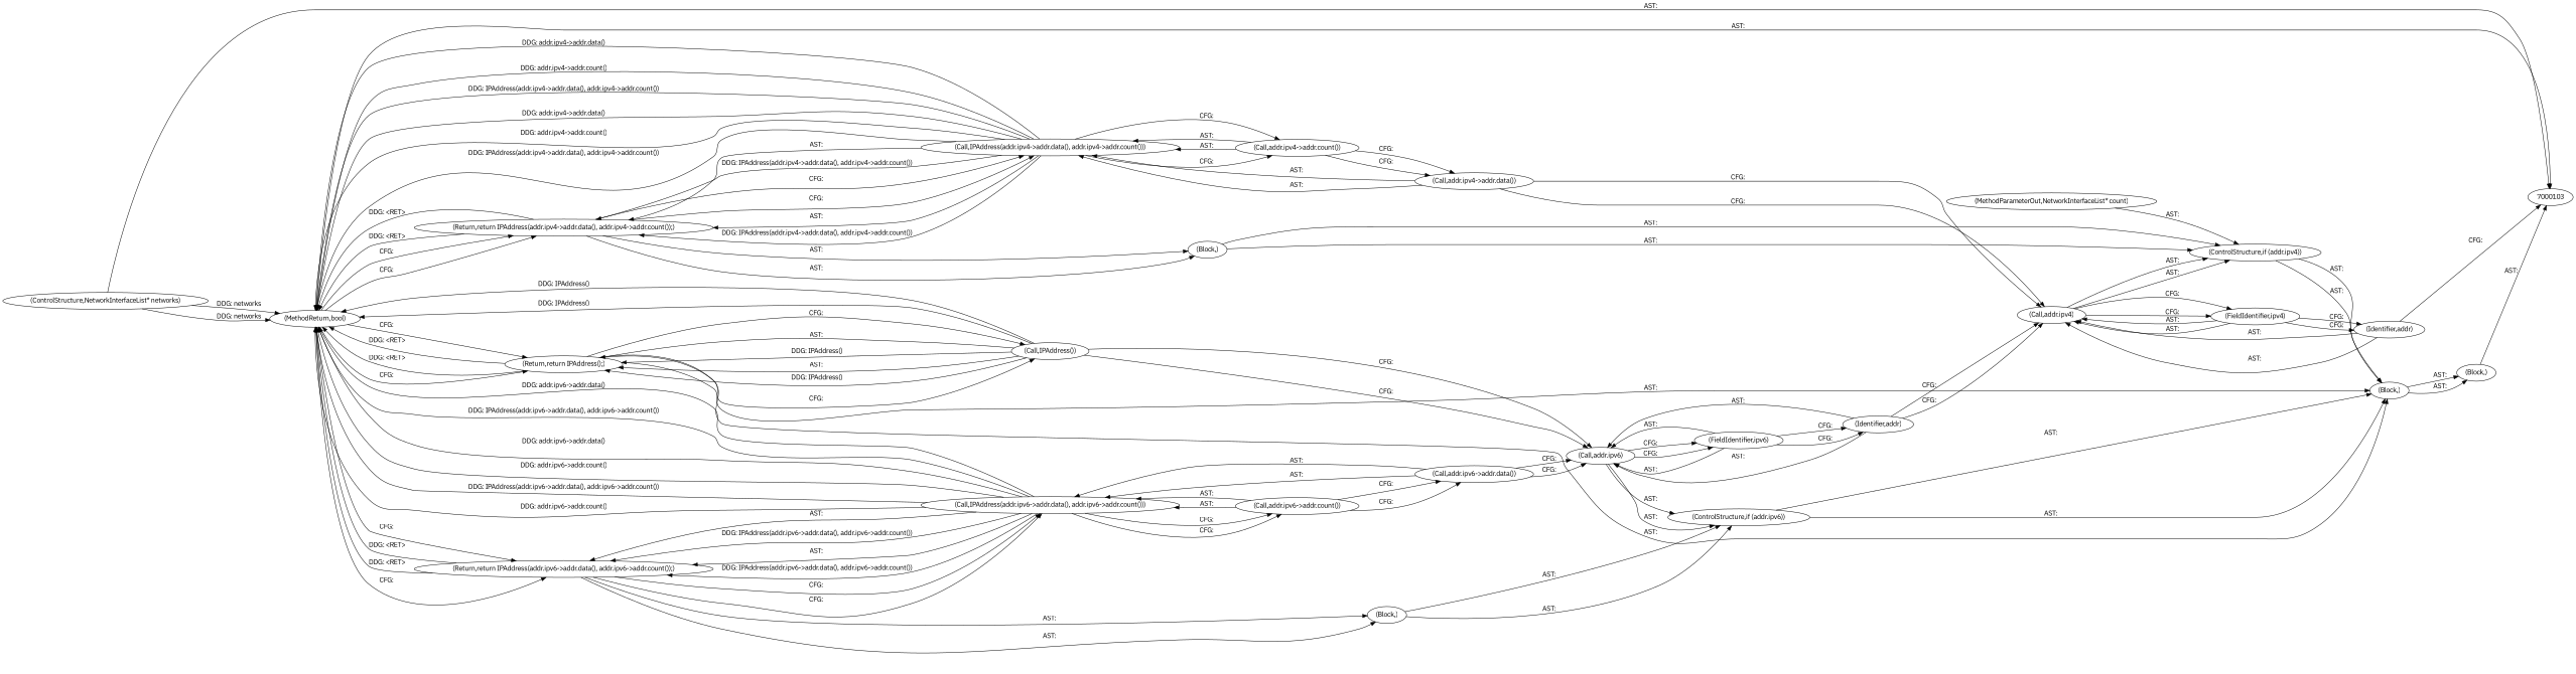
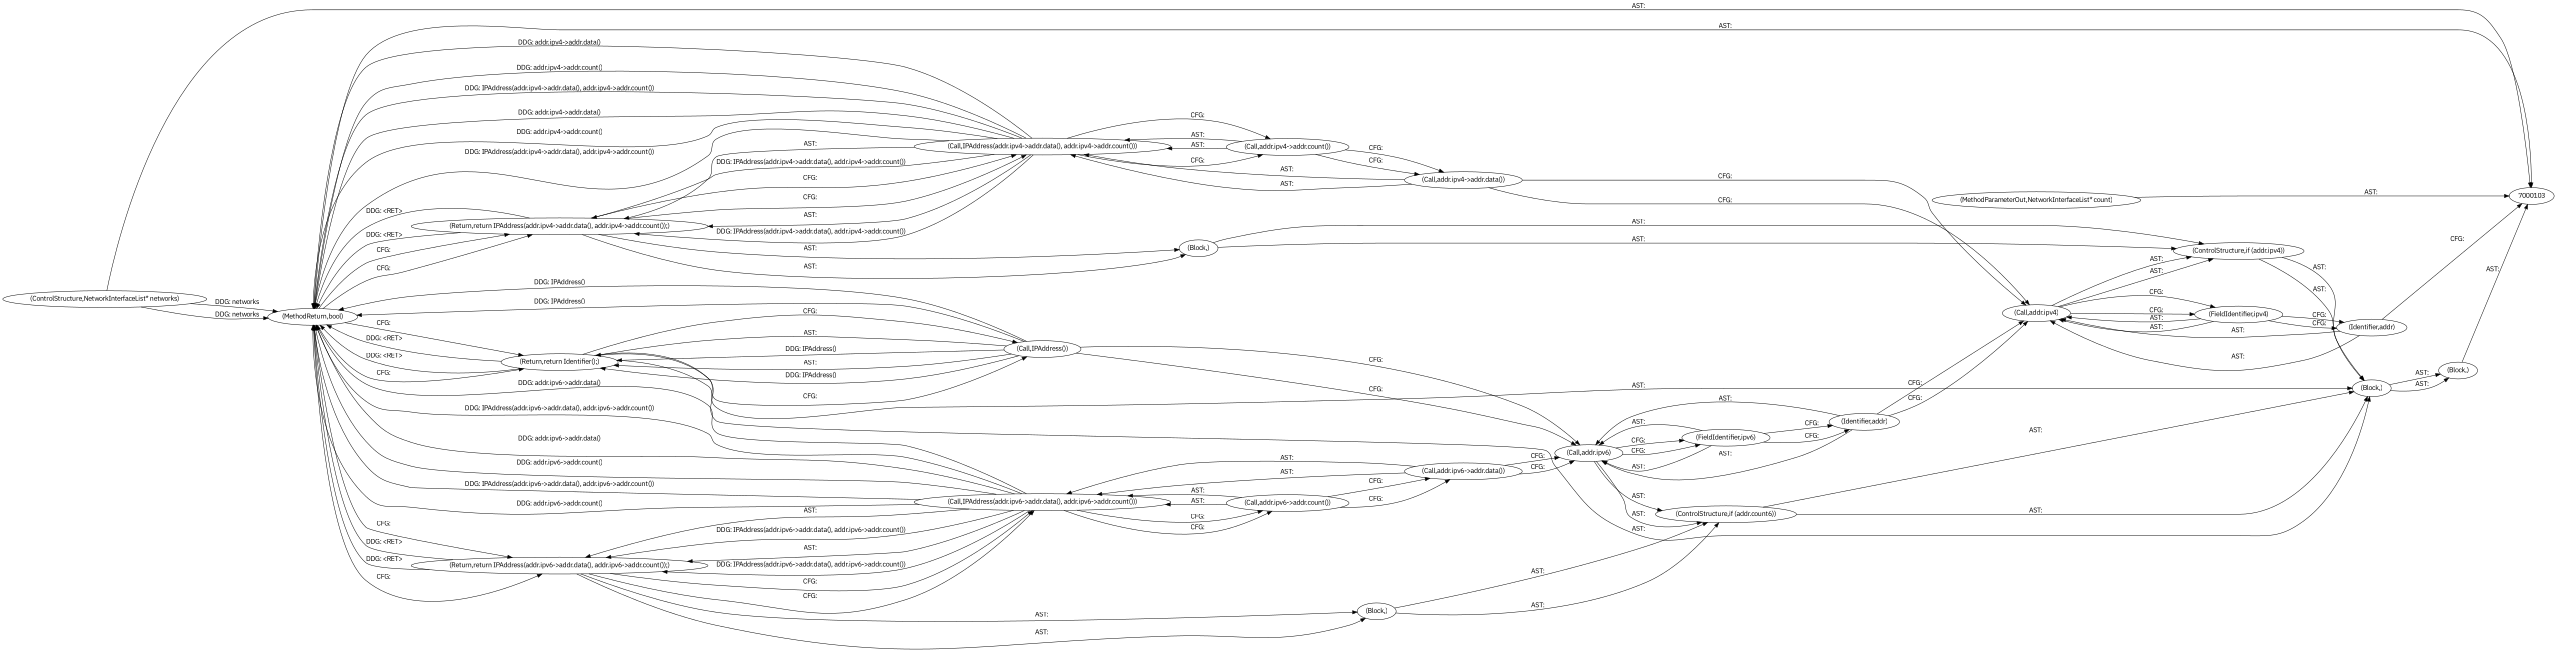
  digraph {
    fontname="IBM Plex Sans"
    rankdir=LR
    node [fontname="IBM Plex Sans"]
    edge [fontname="IBM Plex Sans"]
    n1 [label="(MethodReturn,bool)"]
    n2 [label="(Return,return IPAddress(addr.ipv4->addr.data(), addr.ipv4->addr.count());)"]
    n3 [label="(Return,return IPAddress(addr.ipv6->addr.data(), addr.ipv6->addr.count());)"]
-   n4 [label="(Return,return IPAddress();)"]
+   n4 [label="(Return,return Identifier();)"]
    n5 [label=7000103]
    n6 [label="(Block,)"]
    n7 [label="(Call,IPAddress(addr.ipv4->addr.data(), addr.ipv4->addr.count()))"]
    n8 [label="(Block,)"]
    n9 [label="(Call,IPAddress(addr.ipv6->addr.data(), addr.ipv6->addr.count()))"]
    n10 [label="(Block,)"]
    n11 [label="(Call,IPAddress())"]
    n12 [label="(ControlStructure,NetworkInterfaceList* networks)"]
    n13 [label="(MethodParameterOut,NetworkInterfaceList* count)"]
    n14 [label="(Block,)"]
    n15 [label="(FieldIdentifier,ipv4)"]
    n16 [label="(Call,addr.ipv4)"]
    n17 [label="(Identifier,addr)"]
    n18 [label="(ControlStructure,if (addr.ipv4))"]
    n19 [label="(Call,addr.ipv4->addr.count())"]
    n20 [label="(Call,addr.ipv4->addr.data())"]
    n21 [label="(FieldIdentifier,ipv6)"]
    n22 [label="(Call,addr.ipv6)"]
    n23 [label="(Identifier,addr)"]
-   n24 [label="(ControlStructure,if (addr.ipv6))"]
+   n24 [label="(ControlStructure,if (addr.count6))"]
    n25 [label="(Call,addr.ipv6->addr.count())"]
    n26 [label="(Call,addr.ipv6->addr.data())"]
    n1 -> n2 [label="CFG: "]
    n1 -> n2 [label="CFG: "]
    n1 -> n3 [label="CFG: "]
    n1 -> n3 [label="CFG: "]
    n1 -> n4 [label="CFG: "]
    n1 -> n4 [label="CFG: "]
    n1 -> n5 [label="AST: "]
    n2 -> n1 [label="DDG: <RET>"]
    n2 -> n1 [label="DDG: <RET>"]
    n2 -> n6 [label="AST: "]
    n2 -> n6 [label="AST: "]
    n2 -> n7 [label="CFG: "]
    n2 -> n7 [label="CFG: "]
    n3 -> n1 [label="DDG: <RET>"]
    n3 -> n1 [label="DDG: <RET>"]
    n3 -> n8 [label="AST: "]
    n3 -> n8 [label="AST: "]
    n3 -> n9 [label="CFG: "]
    n3 -> n9 [label="CFG: "]
    n4 -> n1 [label="DDG: <RET>"]
    n4 -> n1 [label="DDG: <RET>"]
    n4 -> n10 [label="AST: "]
    n4 -> n10 [label="AST: "]
    n4 -> n11 [label="CFG: "]
    n4 -> n11 [label="CFG: "]
    n6 -> n18 [label="AST: "]
    n6 -> n18 [label="AST: "]
    n7 -> n1 [label="DDG: IPAddress(addr.ipv4->addr.data(), addr.ipv4->addr.count())"]
    n7 -> n1 [label="DDG: addr.ipv4->addr.data()"]
    n7 -> n1 [label="DDG: addr.ipv4->addr.count()"]
    n7 -> n1 [label="DDG: IPAddress(addr.ipv4->addr.data(), addr.ipv4->addr.count())"]
    n7 -> n1 [label="DDG: addr.ipv4->addr.data()"]
    n7 -> n1 [label="DDG: addr.ipv4->addr.count()"]
    n7 -> n2 [label="AST: "]
    n7 -> n2 [label="DDG: IPAddress(addr.ipv4->addr.data(), addr.ipv4->addr.count())"]
    n7 -> n2 [label="AST: "]
    n7 -> n2 [label="DDG: IPAddress(addr.ipv4->addr.data(), addr.ipv4->addr.count())"]
    n7 -> n19 [label="CFG: "]
    n7 -> n19 [label="CFG: "]
    n8 -> n24 [label="AST: "]
    n8 -> n24 [label="AST: "]
    n9 -> n1 [label="DDG: addr.ipv6->addr.count()"]
    n9 -> n1 [label="DDG: IPAddress(addr.ipv6->addr.data(), addr.ipv6->addr.count())"]
    n9 -> n1 [label="DDG: addr.ipv6->addr.data()"]
    n9 -> n1 [label="DDG: addr.ipv6->addr.count()"]
    n9 -> n1 [label="DDG: IPAddress(addr.ipv6->addr.data(), addr.ipv6->addr.count())"]
    n9 -> n1 [label="DDG: addr.ipv6->addr.data()"]
    n9 -> n3 [label="AST: "]
    n9 -> n3 [label="DDG: IPAddress(addr.ipv6->addr.data(), addr.ipv6->addr.count())"]
    n9 -> n3 [label="AST: "]
    n9 -> n3 [label="DDG: IPAddress(addr.ipv6->addr.data(), addr.ipv6->addr.count())"]
    n9 -> n25 [label="CFG: "]
    n9 -> n25 [label="CFG: "]
    n10 -> n14 [label="AST: "]
    n10 -> n14 [label="AST: "]
    n11 -> n1 [label="DDG: IPAddress()"]
    n11 -> n1 [label="DDG: IPAddress()"]
    n11 -> n4 [label="AST: "]
    n11 -> n4 [label="DDG: IPAddress()"]
    n11 -> n4 [label="AST: "]
    n11 -> n4 [label="DDG: IPAddress()"]
    n11 -> n22 [label="CFG: "]
    n11 -> n22 [label="CFG: "]
    n12 -> n1 [label="DDG: networks"]
    n12 -> n1 [label="DDG: networks"]
    n12 -> n5 [label="AST: "]
-   n13 -> n18 [label="AST: "]
+   n13 -> n5 [label="AST: "]
    n14 -> n5 [label="AST: "]
    n15 -> n16 [label="AST: "]
    n15 -> n16 [label="AST: "]
    n15 -> n17 [label="CFG: "]
    n15 -> n17 [label="CFG: "]
    n16 -> n15 [label="CFG: "]
    n16 -> n15 [label="CFG: "]
    n16 -> n18 [label="AST: "]
    n16 -> n18 [label="AST: "]
    n17 -> n5 [label="CFG: "]
    n17 -> n16 [label="AST: "]
    n17 -> n16 [label="AST: "]
    n18 -> n10 [label="AST: "]
    n18 -> n10 [label="AST: "]
    n19 -> n7 [label="AST: "]
    n19 -> n7 [label="AST: "]
    n19 -> n20 [label="CFG: "]
    n19 -> n20 [label="CFG: "]
    n20 -> n7 [label="AST: "]
    n20 -> n7 [label="AST: "]
    n20 -> n16 [label="CFG: "]
    n20 -> n16 [label="CFG: "]
    n21 -> n22 [label="AST: "]
    n21 -> n22 [label="AST: "]
    n21 -> n23 [label="CFG: "]
    n21 -> n23 [label="CFG: "]
    n22 -> n21 [label="CFG: "]
    n22 -> n21 [label="CFG: "]
    n22 -> n24 [label="AST: "]
    n22 -> n24 [label="AST: "]
    n23 -> n16 [label="CFG: "]
    n23 -> n16 [label="CFG: "]
    n23 -> n22 [label="AST: "]
    n23 -> n22 [label="AST: "]
    n24 -> n10 [label="AST: "]
    n24 -> n10 [label="AST: "]
    n25 -> n9 [label="AST: "]
    n25 -> n9 [label="AST: "]
    n25 -> n26 [label="CFG: "]
    n25 -> n26 [label="CFG: "]
    n26 -> n9 [label="AST: "]
    n26 -> n9 [label="AST: "]
    n26 -> n22 [label="CFG: "]
    n26 -> n22 [label="CFG: "]
  }
